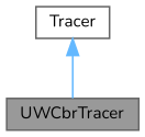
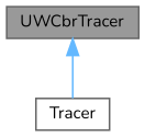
  digraph {
    fontname=Nunito
    node [color=gray40 fontname=Nunito fontsize=10 shape=box style=filled]
    n1 [fillcolor=grey60 fontcolor=black height=0.2 label=UWCbrTracer width=0.4]
    n2 [fillcolor=white height=0.2 label=Tracer width=0.4]
-   n2 -> n1 [color=steelblue1 dir=back fontname=Nunito fontsize=10 labelfontname=Helvetica labelfontsize=10 style=solid]
+   n1 -> n2 [color=steelblue1 dir=back fontname=Nunito fontsize=10 labelfontname=Helvetica labelfontsize=10 style=solid]
  }
